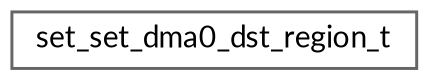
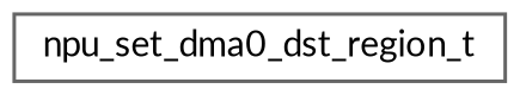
  digraph {
    rankdir=TB
    fontname=Lato
-   n1 [color=grey40 fillcolor=white fontname=Lato fontsize=10 height=0.2 label=set_set_dma0_dst_region_t shape=box style=filled width=0.4]
+   n1 [color=grey40 fillcolor=white fontname=Lato fontsize=10 height=0.2 label=npu_set_dma0_dst_region_t shape=box style=filled width=0.4]
  }
